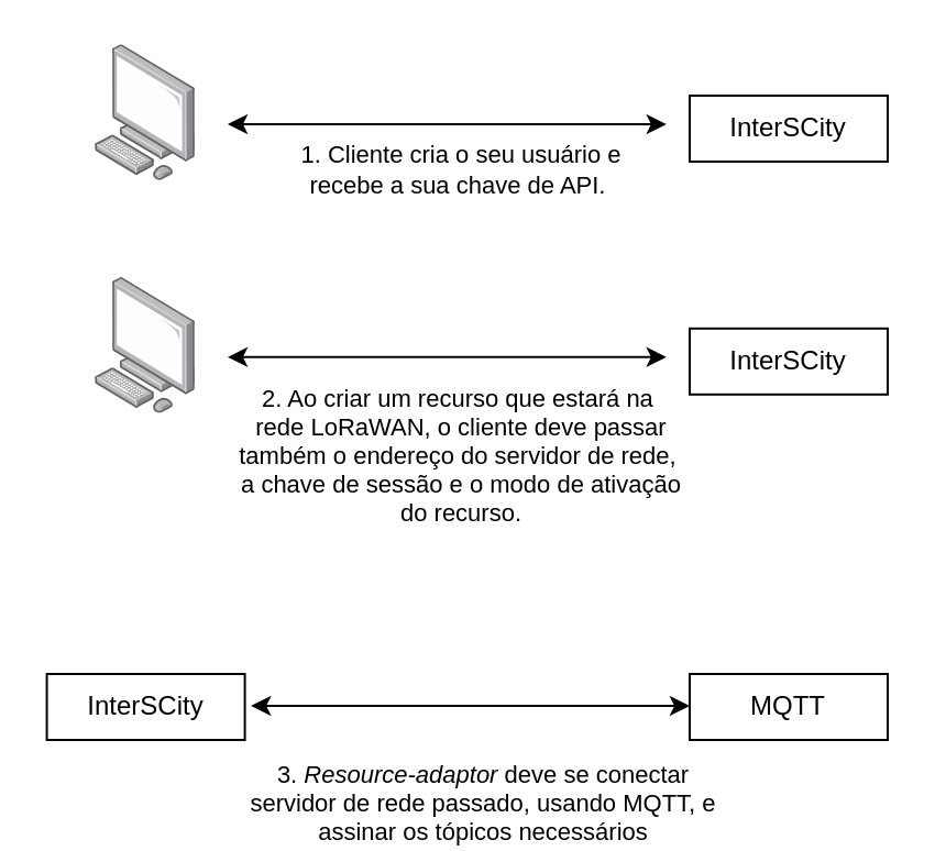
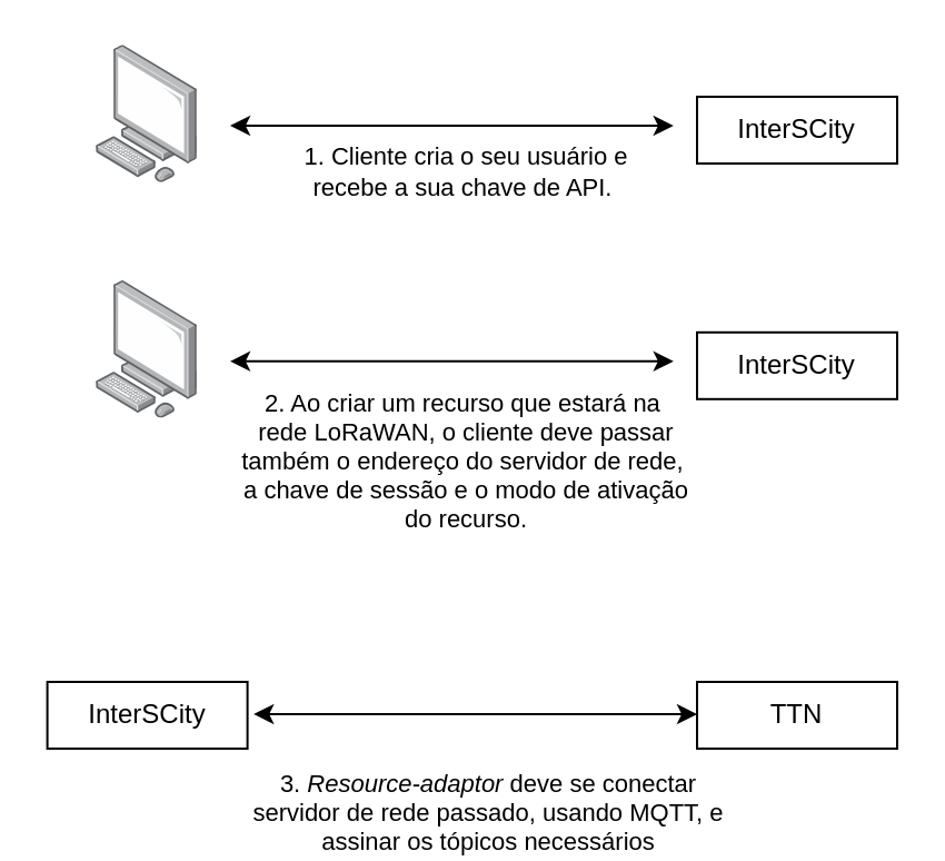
  <mxCell id="0" />
  <mxCell id="1" parent="0" />
  <mxCell id="2" value="InterSCity" style="rounded=0;whiteSpace=wrap;html=1;" vertex="1" parent="1"><mxGeometry x="313" y="43" width="90" height="30" as="geometry" /></mxCell>
  <mxCell id="3" value="" style="points=[];aspect=fixed;html=1;align=center;shadow=0;dashed=0;image;image=img/lib/allied_telesis/computer_and_terminals/Personal_Computer.svg;" vertex="1" parent="1"><mxGeometry x="43" y="20.1" width="45.6" height="61.8" as="geometry" /></mxCell>
  <mxCell id="4" value="" style="endArrow=classic;html=1;startArrow=classic;startFill=1;" edge="1" parent="1"><mxGeometry width="50" height="50" relative="1" as="geometry"><mxPoint x="103" y="56" as="sourcePoint" /><mxPoint x="302.4" y="56" as="targetPoint" /></mxGeometry></mxCell>
  <mxCell id="5" value="1. Cliente cria o seu usuário e &lt;br&gt;recebe a&amp;nbsp;sua chave de API.&amp;nbsp;" style="edgeLabel;html=1;align=center;verticalAlign=middle;resizable=0;points=[];" vertex="1" connectable="0" parent="4"><mxGeometry x="0.539" y="-2" relative="1" as="geometry"><mxPoint x="-48" y="18.9" as="offset" /></mxGeometry></mxCell>
  <mxCell id="6" value="InterSCity" style="rounded=0;whiteSpace=wrap;html=1;" vertex="1" parent="1"><mxGeometry x="313" y="148.9" width="90" height="30" as="geometry" /></mxCell>
  <mxCell id="7" value="" style="points=[];aspect=fixed;html=1;align=center;shadow=0;dashed=0;image;image=img/lib/allied_telesis/computer_and_terminals/Personal_Computer.svg;" vertex="1" parent="1"><mxGeometry x="43" y="126" width="45.6" height="61.8" as="geometry" /></mxCell>
  <mxCell id="8" value="" style="endArrow=classic;html=1;startArrow=classic;startFill=1;" edge="1" parent="1"><mxGeometry width="50" height="50" relative="1" as="geometry"><mxPoint x="103" y="161.9" as="sourcePoint" /><mxPoint x="302.4" y="161.9" as="targetPoint" /></mxGeometry></mxCell>
  <mxCell id="9" value="2. Ao criar um recurso que estará na&amp;nbsp;&lt;br&gt;rede LoRaWAN, o cliente deve passar&lt;br&gt;também o endereço do servidor de rede,&amp;nbsp;&lt;br&gt;a chave de sessão e o modo de ativação&lt;br&gt;do recurso." style="edgeLabel;html=1;align=center;verticalAlign=middle;resizable=0;points=[];" vertex="1" connectable="0" parent="8"><mxGeometry x="0.539" y="-2" relative="1" as="geometry"><mxPoint x="-48" y="42.1" as="offset" /></mxGeometry></mxCell>
  <mxCell id="10" value="InterSCity" style="rounded=0;whiteSpace=wrap;html=1;" vertex="1" parent="1"><mxGeometry x="20.8" y="306" width="90" height="30" as="geometry" /></mxCell>
- <mxCell id="11" value="MQTT" style="rounded=0;whiteSpace=wrap;html=1;" vertex="1" parent="1"><mxGeometry x="313" y="306" width="90" height="30" as="geometry" /></mxCell>
+ <mxCell id="11" value="TTN" style="rounded=0;whiteSpace=wrap;html=1;" vertex="1" parent="1"><mxGeometry x="313" y="306" width="90" height="30" as="geometry" /></mxCell>
  <mxCell id="12" value="" style="endArrow=classic;html=1;startArrow=classic;startFill=1;" edge="1" parent="1"><mxGeometry width="50" height="50" relative="1" as="geometry"><mxPoint x="113.6" y="320.5" as="sourcePoint" /><mxPoint x="313" y="320.5" as="targetPoint" /></mxGeometry></mxCell>
  <mxCell id="13" value="3. &lt;i&gt;Resource-adaptor &lt;/i&gt;deve se conectar&lt;br&gt;servidor de rede passado, usando MQTT, e&lt;br&gt;assinar os tópicos necessários" style="edgeLabel;html=1;align=center;verticalAlign=middle;resizable=0;points=[];" vertex="1" connectable="0" parent="12"><mxGeometry x="0.539" y="-2" relative="1" as="geometry"><mxPoint x="-48" y="42.1" as="offset" /></mxGeometry></mxCell>
